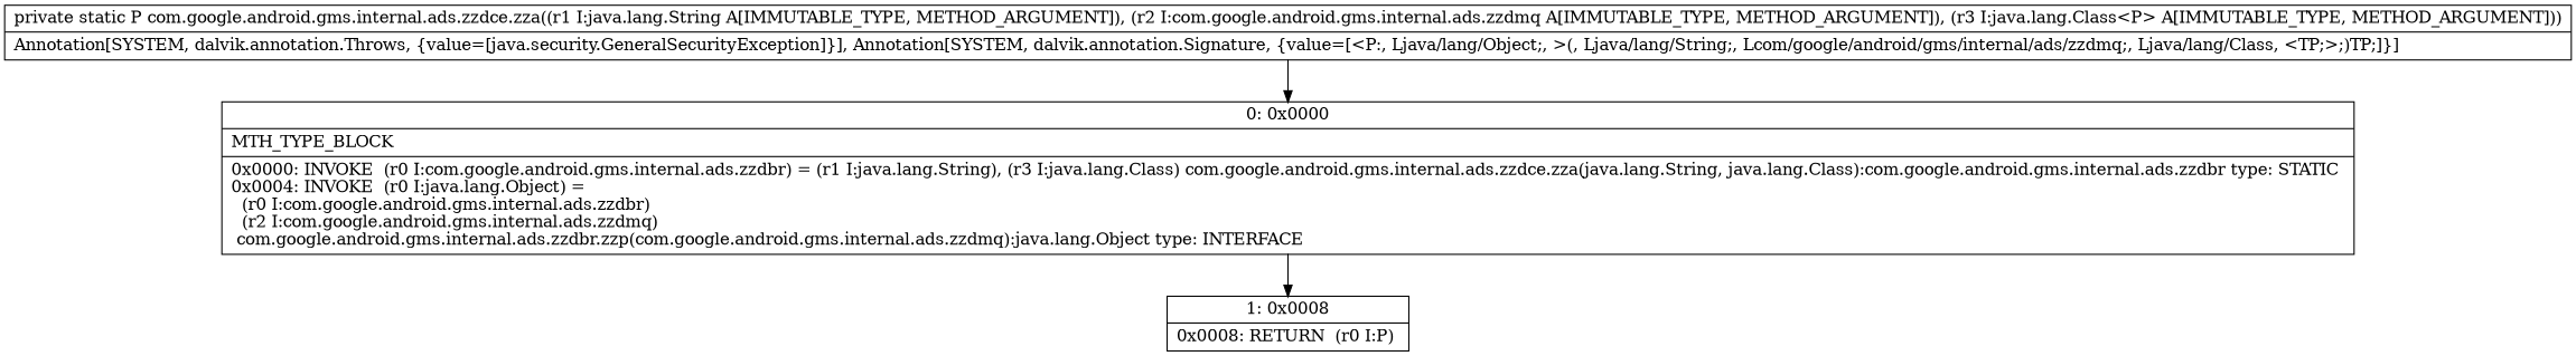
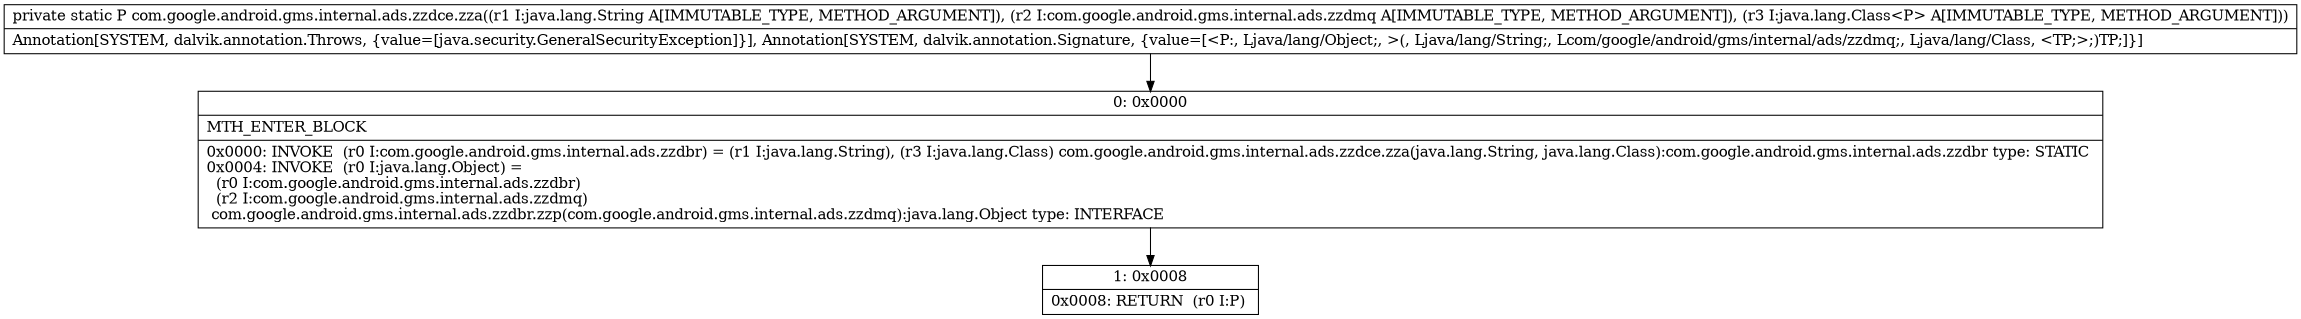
  digraph {
    node [shape=record]
-   n1 [label="{0\:\ 0x0000|MTH_TYPE_BLOCK\l|0x0000: INVOKE  (r0 I:com.google.android.gms.internal.ads.zzdbr) = (r1 I:java.lang.String), (r3 I:java.lang.Class) com.google.android.gms.internal.ads.zzdce.zza(java.lang.String, java.lang.Class):com.google.android.gms.internal.ads.zzdbr type: STATIC \l0x0004: INVOKE  (r0 I:java.lang.Object) = \l  (r0 I:com.google.android.gms.internal.ads.zzdbr)\l  (r2 I:com.google.android.gms.internal.ads.zzdmq)\l com.google.android.gms.internal.ads.zzdbr.zzp(com.google.android.gms.internal.ads.zzdmq):java.lang.Object type: INTERFACE \l}"]
+   n1 [label="{0\:\ 0x0000|MTH_ENTER_BLOCK\l|0x0000: INVOKE  (r0 I:com.google.android.gms.internal.ads.zzdbr) = (r1 I:java.lang.String), (r3 I:java.lang.Class) com.google.android.gms.internal.ads.zzdce.zza(java.lang.String, java.lang.Class):com.google.android.gms.internal.ads.zzdbr type: STATIC \l0x0004: INVOKE  (r0 I:java.lang.Object) = \l  (r0 I:com.google.android.gms.internal.ads.zzdbr)\l  (r2 I:com.google.android.gms.internal.ads.zzdmq)\l com.google.android.gms.internal.ads.zzdbr.zzp(com.google.android.gms.internal.ads.zzdmq):java.lang.Object type: INTERFACE \l}"]
    n2 [label="{1\:\ 0x0008|0x0008: RETURN  (r0 I:P) \l}"]
    n3 [label="{private static P com.google.android.gms.internal.ads.zzdce.zza((r1 I:java.lang.String A[IMMUTABLE_TYPE, METHOD_ARGUMENT]), (r2 I:com.google.android.gms.internal.ads.zzdmq A[IMMUTABLE_TYPE, METHOD_ARGUMENT]), (r3 I:java.lang.Class\<P\> A[IMMUTABLE_TYPE, METHOD_ARGUMENT]))  | Annotation[SYSTEM, dalvik.annotation.Throws, \{value=[java.security.GeneralSecurityException]\}], Annotation[SYSTEM, dalvik.annotation.Signature, \{value=[\<P:, Ljava\/lang\/Object;, \>(, Ljava\/lang\/String;, Lcom\/google\/android\/gms\/internal\/ads\/zzdmq;, Ljava\/lang\/Class, \<TP;\>;)TP;]\}]\l}"]
    n1 -> n2
    n3 -> n1
  }
